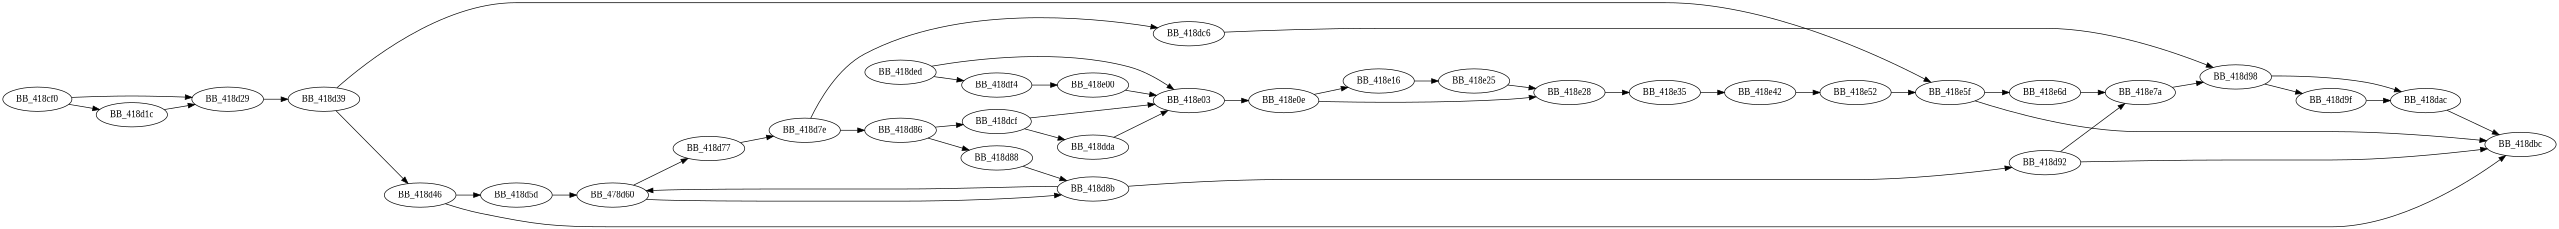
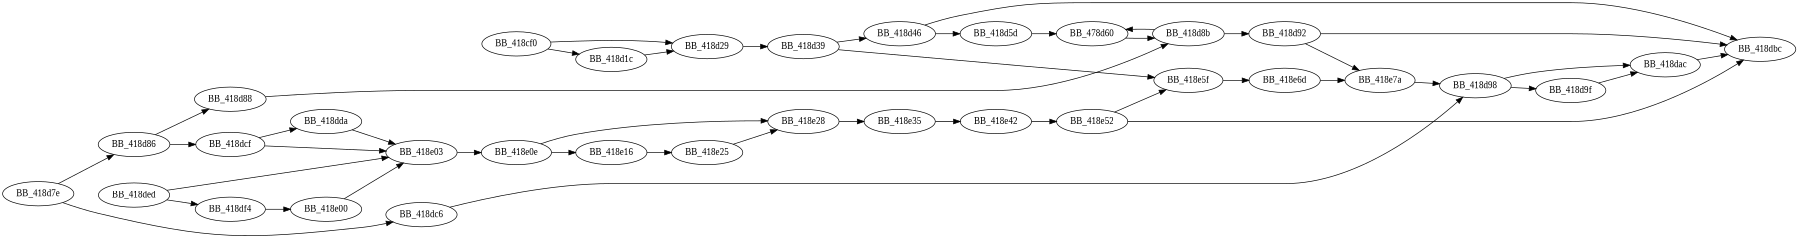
  digraph {
    fontname="Liberation Serif"
    rankdir=LR
    node [fontname="Liberation Serif"]
    edge [fontname="Liberation Serif"]
    BB_418cf0
    BB_418d1c
    BB_418d29
    BB_418d39
    BB_418d46
    BB_418e5f
    BB_418d5d
    BB_418dbc
    BB_418e6d
    n10 [label=BB_478d60]
    BB_418e7a
-   BB_418d77
    BB_418d8b
    BB_418d7e
    BB_418d92
    BB_418d86
    BB_418dc6
    BB_418d88
    BB_418dcf
    BB_418d98
    BB_418dda
    BB_418e03
    BB_418d9f
    BB_418dac
    BB_418e0e
    BB_418e16
    BB_418e28
    BB_418ded
    BB_418df4
    BB_418e00
    BB_418e25
    BB_418e35
    BB_418e42
    BB_418e52
    BB_418cf0 -> BB_418d1c
    BB_418cf0 -> BB_418d29
    BB_418d1c -> BB_418d29
    BB_418d29 -> BB_418d39
    BB_418d39 -> BB_418d46
    BB_418d39 -> BB_418e5f
    BB_418d46 -> BB_418d5d
    BB_418d46 -> BB_418dbc
-   BB_418e5f -> BB_418dbc
+   BB_418e52 -> BB_418dbc
    BB_418e5f -> BB_418e6d
    BB_418d5d -> n10
    BB_418e6d -> BB_418e7a
-   n10 -> BB_418d77
    n10 -> BB_418d8b
    BB_418e7a -> BB_418d98
-   BB_418d77 -> BB_418d7e
    BB_418d8b -> n10
    BB_418d8b -> BB_418d92
    BB_418d7e -> BB_418d86
    BB_418d7e -> BB_418dc6
    BB_418d92 -> BB_418dbc
    BB_418d92 -> BB_418e7a
    BB_418d86 -> BB_418d88
    BB_418d86 -> BB_418dcf
    BB_418dc6 -> BB_418d98
    BB_418d88 -> BB_418d8b
    BB_418dcf -> BB_418dda
    BB_418dcf -> BB_418e03
    BB_418d98 -> BB_418d9f
    BB_418d98 -> BB_418dac
    BB_418dda -> BB_418e03
    BB_418e03 -> BB_418e0e
    BB_418d9f -> BB_418dac
    BB_418dac -> BB_418dbc
    BB_418e0e -> BB_418e16
    BB_418e0e -> BB_418e28
    BB_418e16 -> BB_418e25
    BB_418e28 -> BB_418e35
    BB_418ded -> BB_418e03
    BB_418ded -> BB_418df4
    BB_418df4 -> BB_418e00
    BB_418e00 -> BB_418e03
    BB_418e25 -> BB_418e28
    BB_418e35 -> BB_418e42
    BB_418e42 -> BB_418e52
    BB_418e52 -> BB_418e5f
  }
